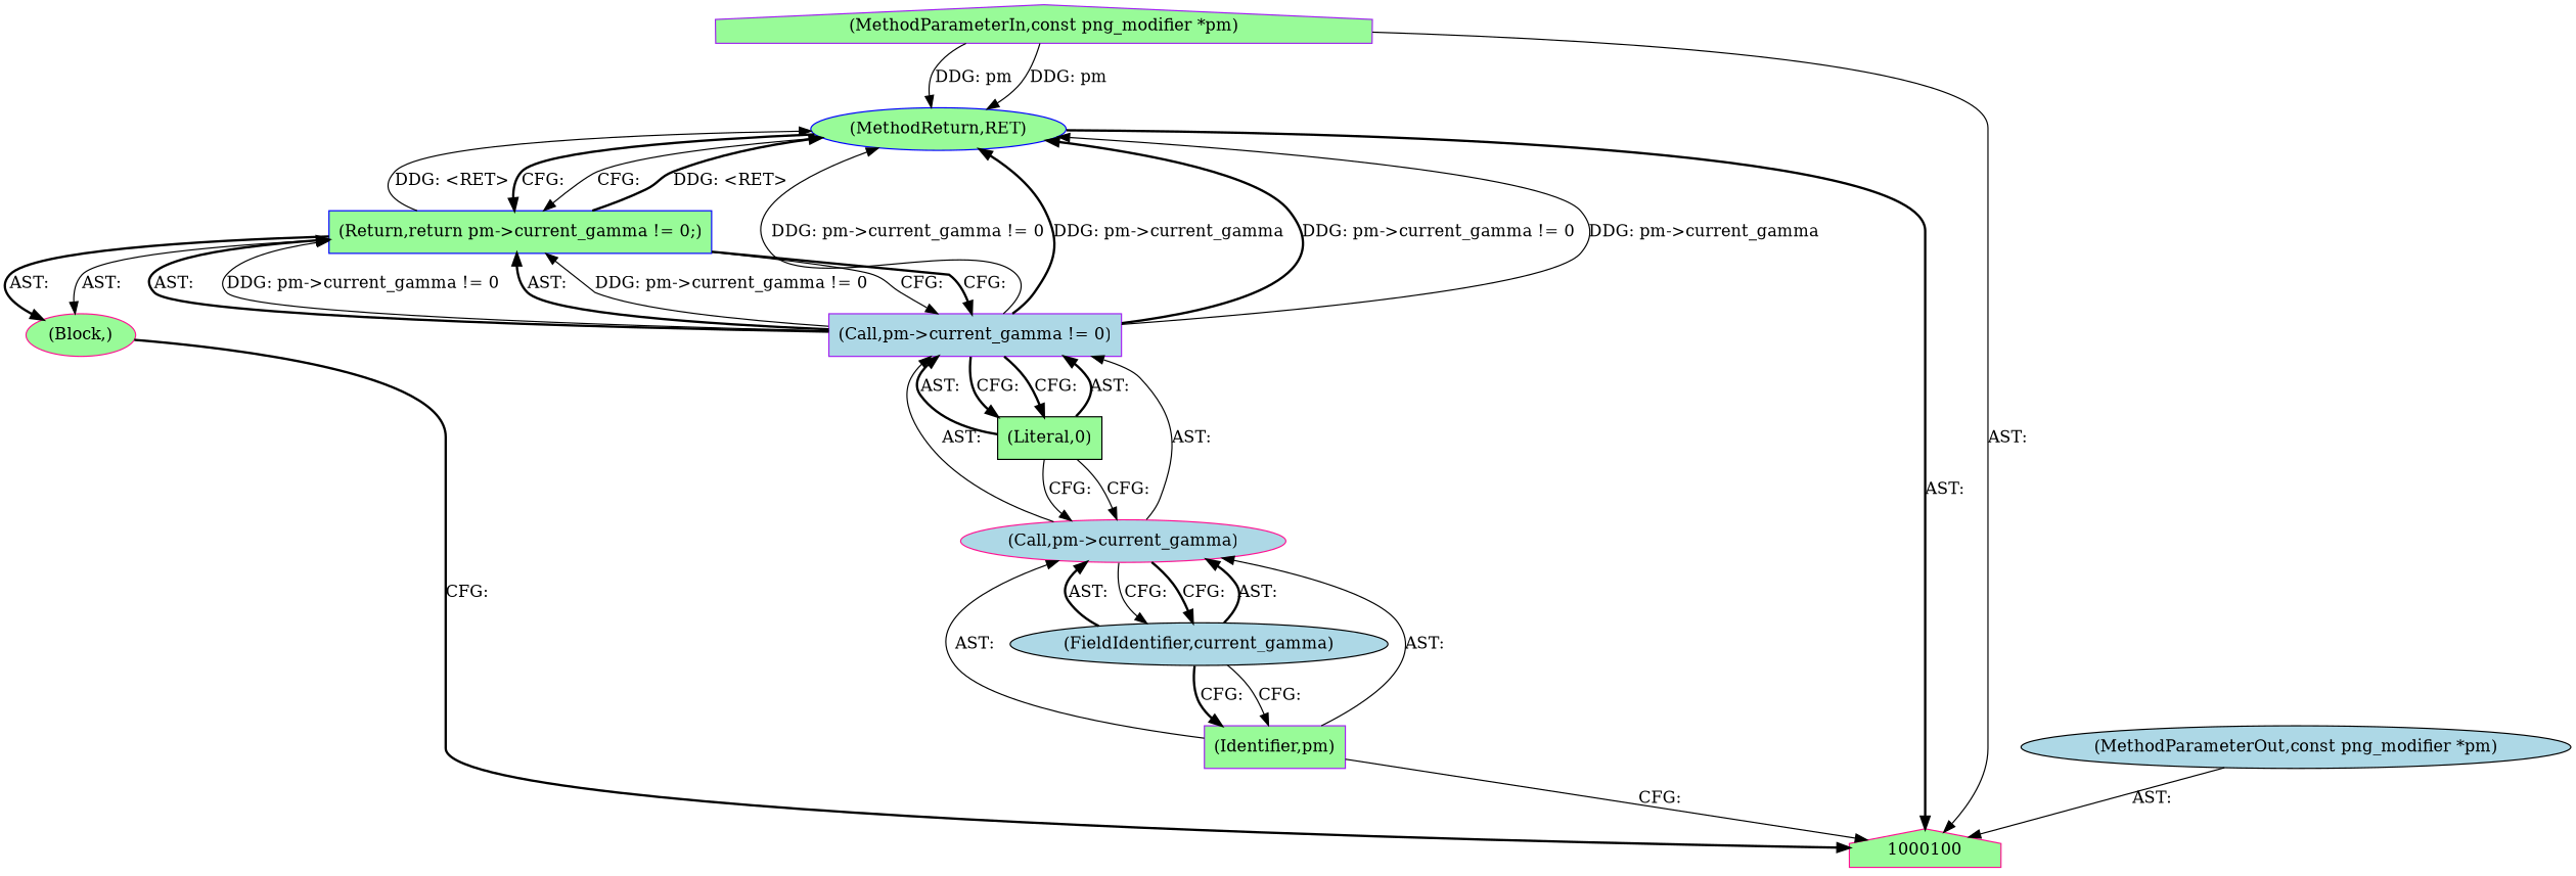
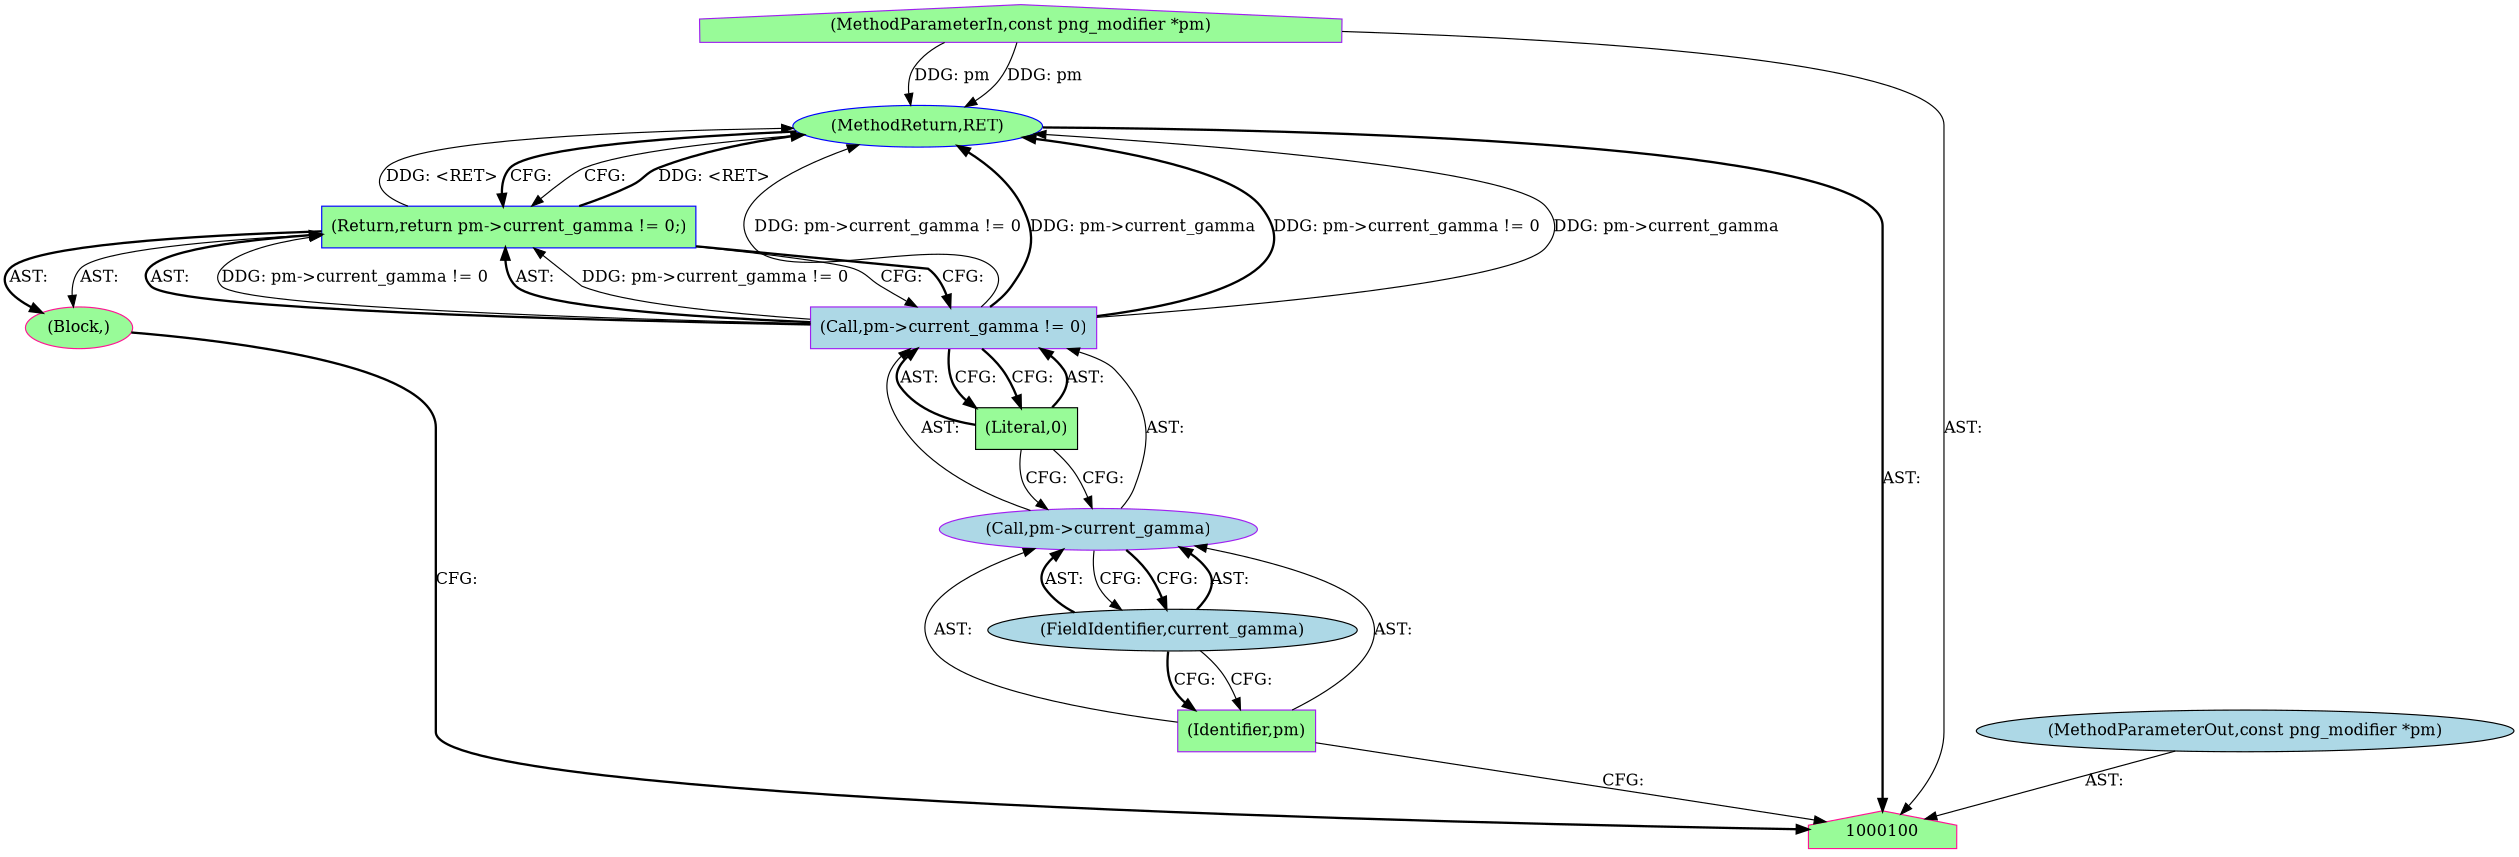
  digraph {
    node [color=purple fillcolor=palegreen shape=ellipse style=filled]
    edge [style=solid]
    n1 [color=blue label="(MethodReturn,RET)"]
    n2 [color=blue label="(Return,return pm->current_gamma != 0;)" shape=box]
    1000100 [color=deeppink shape=house]
    n4 [color=deeppink label="(Block,)"]
    n5 [fillcolor=lightblue label="(Call,pm->current_gamma != 0)" shape=box]
    n6 [label="(MethodParameterIn,const png_modifier *pm)" shape=house]
    n7 [color=black fillcolor=lightblue label="(MethodParameterOut,const png_modifier *pm)"]
    n8 [color=black label="(Literal,0)" shape=box]
-   n9 [color=deeppink fillcolor=lightblue label="(Call,pm->current_gamma)"]
+   n9 [fillcolor=lightblue label="(Call,pm->current_gamma)"]
    n10 [color=black fillcolor=lightblue label="(FieldIdentifier,current_gamma)"]
    n11 [label="(Identifier,pm)" shape=box]
    n1 -> n2 [label="CFG: " style=bold]
    n1 -> n2 [label="CFG: "]
    n1 -> 1000100 [label="AST: " style=bold]
    n2 -> n1 [label="DDG: <RET>" style=bold]
    n2 -> n1 [label="DDG: <RET>"]
    n2 -> n4 [label="AST: " style=bold]
    n2 -> n4 [label="AST: "]
    n2 -> n5 [label="CFG: "]
    n2 -> n5 [label="CFG: " style=bold]
    n4 -> 1000100 [label="CFG: " style=bold]
    n5 -> n1 [label="DDG: pm->current_gamma != 0"]
    n5 -> n1 [label="DDG: pm->current_gamma" style=bold]
    n5 -> n1 [label="DDG: pm->current_gamma != 0" style=bold]
    n5 -> n1 [label="DDG: pm->current_gamma"]
    n5 -> n2 [label="AST: " style=bold]
    n5 -> n2 [label="DDG: pm->current_gamma != 0"]
    n5 -> n2 [label="AST: " style=bold]
    n5 -> n2 [label="DDG: pm->current_gamma != 0"]
    n5 -> n8 [label="CFG: " style=bold]
    n5 -> n8 [label="CFG: " style=bold]
    n6 -> n1 [label="DDG: pm"]
    n6 -> n1 [label="DDG: pm"]
    n6 -> 1000100 [label="AST: "]
    n7 -> 1000100 [label="AST: "]
    n8 -> n5 [label="AST: " style=bold]
    n8 -> n5 [label="AST: " style=bold]
    n8 -> n9 [label="CFG: "]
    n8 -> n9 [label="CFG: "]
    n9 -> n5 [label="AST: "]
    n9 -> n5 [label="AST: "]
    n9 -> n10 [label="CFG: "]
    n9 -> n10 [label="CFG: " style=bold]
    n10 -> n9 [label="AST: " style=bold]
    n10 -> n9 [label="AST: " style=bold]
    n10 -> n11 [label="CFG: " style=bold]
    n10 -> n11 [label="CFG: "]
    n11 -> 1000100 [label="CFG: "]
    n11 -> n9 [label="AST: "]
    n11 -> n9 [label="AST: "]
  }
